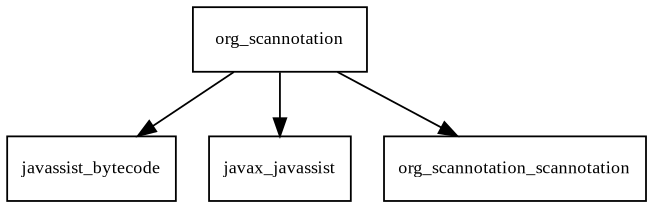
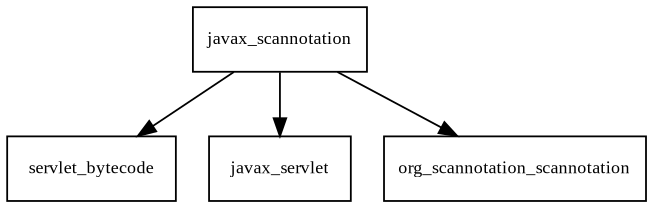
  digraph {
    fontname="Liberation Serif"
    node [fontname="Liberation Serif" fontsize=10.0 shape=box]
    edge [fontname="Liberation Serif"]
-   org_scannotation
-   javassist_bytecode
-   javax_servlet [label=javax_javassist]
+   org_scannotation [label=javax_scannotation]
+   javassist_bytecode [label=servlet_bytecode]
+   javax_servlet
    n4 [label=org_scannotation_scannotation]
    org_scannotation -> javassist_bytecode
    org_scannotation -> javax_servlet
    org_scannotation -> n4
  }
